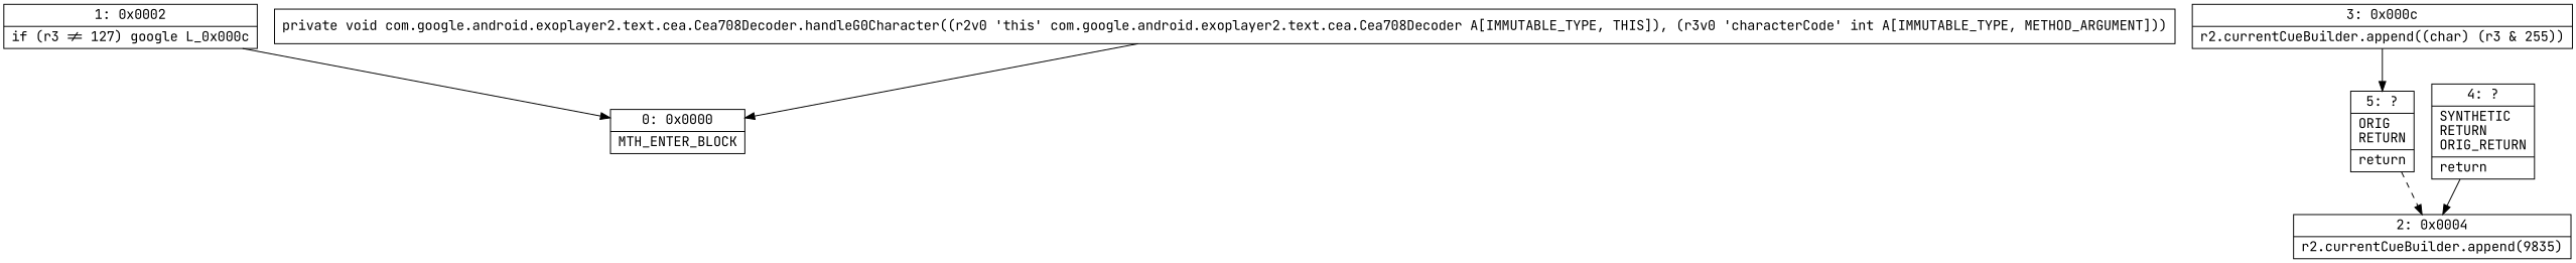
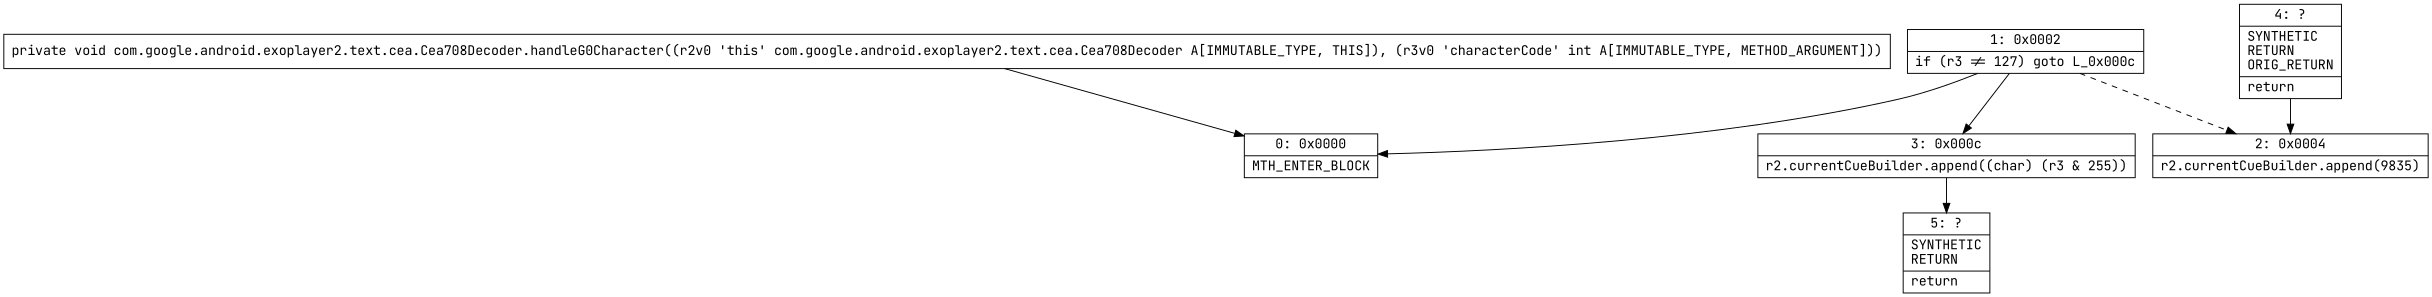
  digraph {
    fontname="JetBrains Mono"
    node [fontname="JetBrains Mono" shape=record]
    edge [fontname="JetBrains Mono"]
    n1 [label="{0\:\ 0x0000|MTH_ENTER_BLOCK\l}"]
-   n2 [label="{1\:\ 0x0002|if (r3 != 127) google L_0x000c\l}"]
+   n2 [label="{1\:\ 0x0002|if (r3 != 127) goto L_0x000c\l}"]
    n3 [label="{2\:\ 0x0004|r2.currentCueBuilder.append(9835)\l}"]
    n4 [label="{3\:\ 0x000c|r2.currentCueBuilder.append((char) (r3 & 255))\l}"]
-   n5 [label="{5\:\ ?|ORIG\lRETURN\l|return\l}"]
+   n5 [label="{5\:\ ?|SYNTHETIC\lRETURN\l|return\l}"]
    n6 [label="{4\:\ ?|SYNTHETIC\lRETURN\lORIG_RETURN\l|return\l}"]
    n7 [label="{private void com.google.android.exoplayer2.text.cea.Cea708Decoder.handleG0Character((r2v0 'this' com.google.android.exoplayer2.text.cea.Cea708Decoder A[IMMUTABLE_TYPE, THIS]), (r3v0 'characterCode' int A[IMMUTABLE_TYPE, METHOD_ARGUMENT])) }"]
    n2 -> n1
-   n5 -> n3 [style=dashed]
+   n2 -> n3 [style=dashed]
+   n2 -> n4
    n4 -> n5
    n6 -> n3
    n7 -> n1
  }
